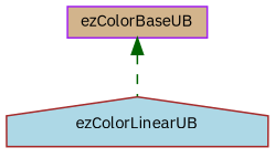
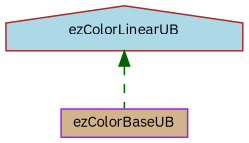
  digraph {
    fontname="IBM Plex Sans"
    node [fontname="IBM Plex Sans" fontsize=10 style=filled]
    n1 [color=brown fillcolor=lightblue fontcolor=black height=0.2 label=ezColorLinearUB shape=house width=0.4]
    n2 [color=purple fillcolor=tan height=0.2 label=ezColorBaseUB shape=box width=0.4]
-   n2 -> n1 [color=darkgreen dir=back fontname="IBM Plex Sans" fontsize=10 labelfontname=Helvetica labelfontsize=10 style=dashed]
+   n1 -> n2 [color=darkgreen dir=back fontname="IBM Plex Sans" fontsize=10 labelfontname=Helvetica labelfontsize=10 style=dashed]
  }
